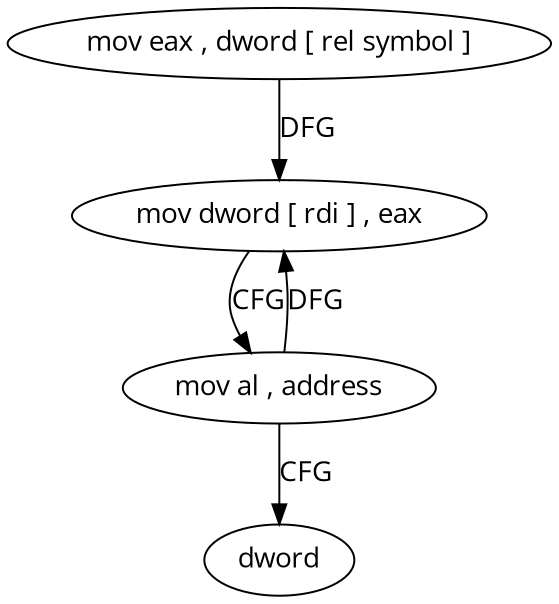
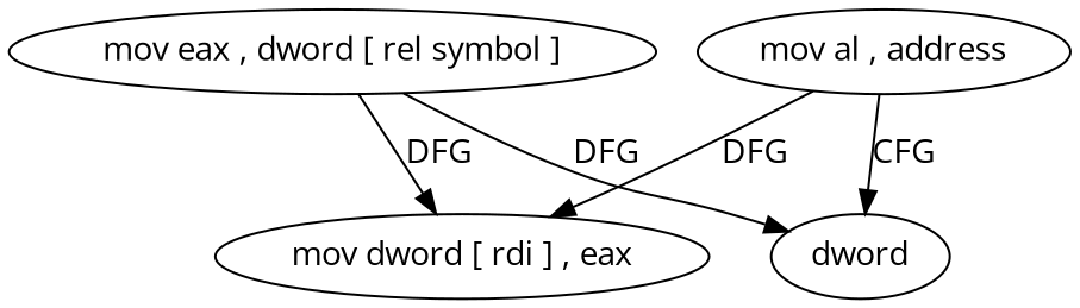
  digraph {
    fontname="Open Sans"
    node [fontname="Open Sans"]
    edge [fontname="Open Sans"]
    n1 [label="mov eax , dword [ rel symbol ]"]
    n2 [label="mov dword [ rdi ] , eax"]
    n3 [label=dword]
    n4 [label="mov al , address"]
    n1 -> n2 [label=DFG]
-   n2 -> n4 [label=CFG]
+   n1 -> n3 [label=DFG]
    n4 -> n2 [label=DFG]
    n4 -> n3 [label=CFG]
  }
